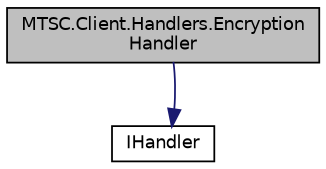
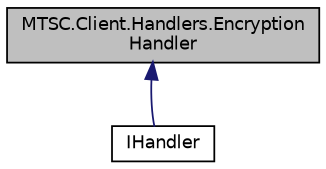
  digraph {
    node [color=black fontname=Helvetica fontsize=10 shape=record style=filled]
    n1 [fillcolor=grey75 fontcolor=black height=0.2 label="MTSC.Client.Handlers.Encryption\lHandler" width=0.4]
    n2 [fillcolor=white height=0.2 label=IHandler width=0.4]
-   n2 -> n1 [color=midnightblue dir=back fontname=Helvetica fontsize=10 labelfontname=Helvetica labelfontsize=10 style=solid]
+   n1 -> n2 [color=midnightblue dir=back fontname=Helvetica fontsize=10 labelfontname=Helvetica labelfontsize=10 style=solid]
  }
